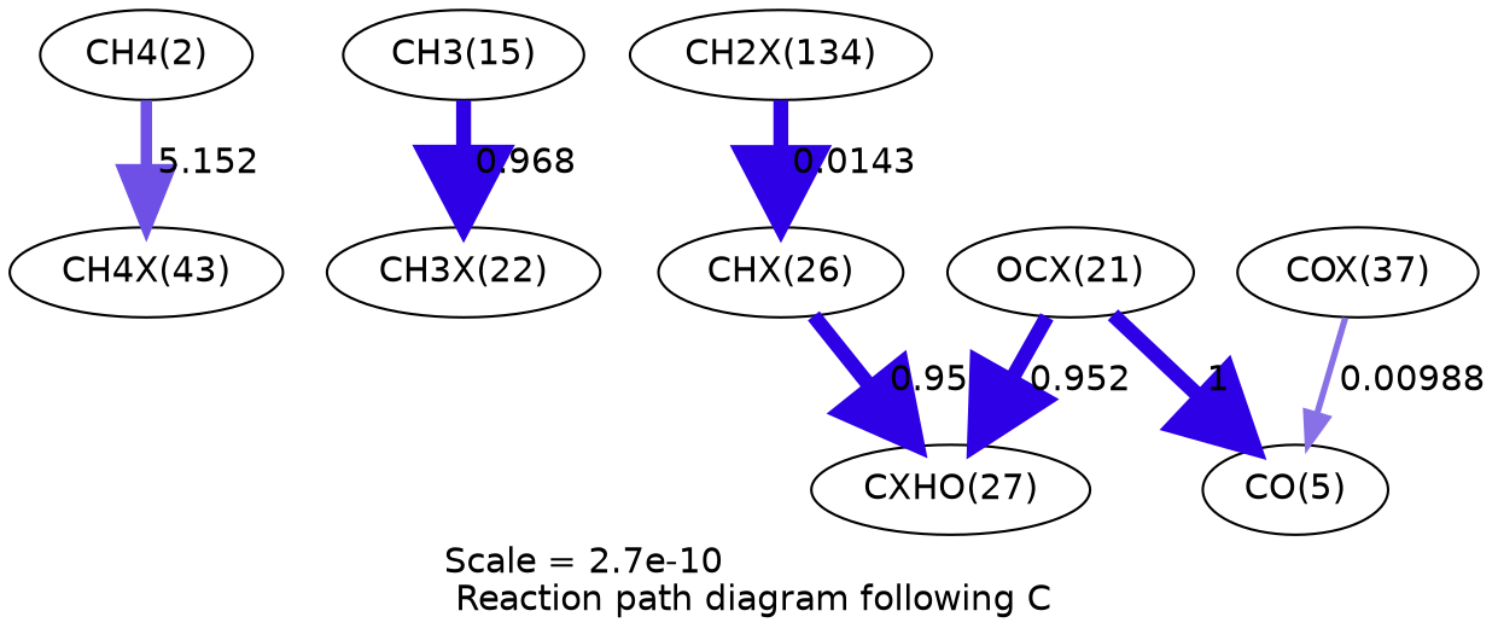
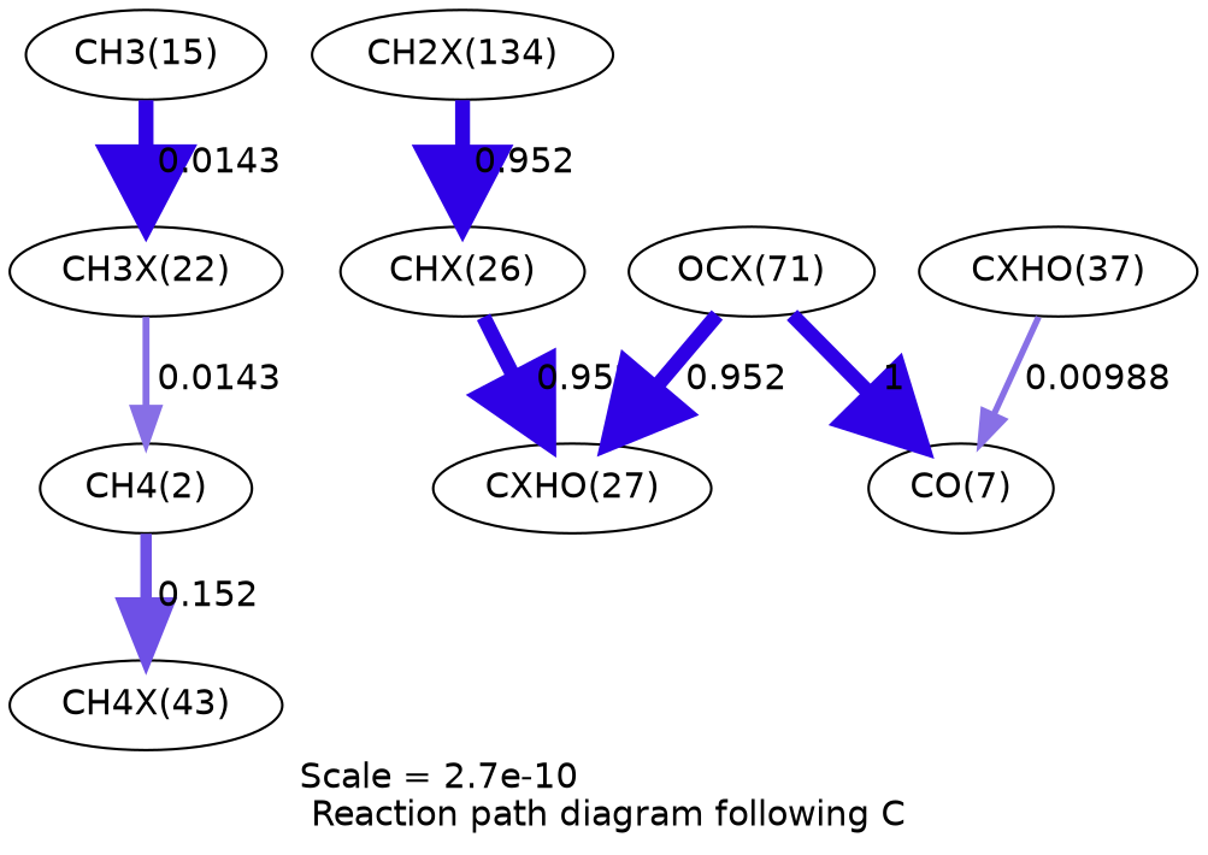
  digraph {
    fontname=Helvetica
    label="Scale = 2.7e-10\l Reaction path diagram following C"
    node [fontname=Helvetica]
    edge [arrowsize=2.98 color="0.7, 1.45, 0.9" fontname=Helvetica penwidth=5.96]
    n1 [label="CH4(2)"]
    n2 [label="CH4X(43)"]
    n3 [label="CH3X(22)"]
    n4 [label="CH2X(134)"]
    n5 [label="CHX(26)"]
    n6 [label="CH3(15)"]
    n7 [label="CXHO(27)"]
-   n8 [label="OCX(21)"]
-   n9 [label="CO(5)"]
-   n10 [label="COX(37)"]
-   n1 -> n2 [arrowsize=2.29 color="0.7, 0.652, 0.9" label=" 5.152" penwidth=4.58]
-   n4 -> n5 [label=" 0.0143"]
+   n8 [label="OCX(71)"]
+   n9 [label="CO(7)"]
+   n10 [label="CXHO(37)"]
+   n1 -> n2 [arrowsize=2.29 color="0.7, 0.652, 0.9" label=" 0.152" penwidth=4.58]
+   n3 -> n1 [arrowsize=1.4 color="0.7, 0.514, 0.9" label=" 0.0143" penwidth=2.79]
+   n4 -> n5 [label=" 0.952"]
    n5 -> n7 [label=" 0.952"]
-   n6 -> n3 [arrowsize=2.99 color="0.7, 1.47, 0.9" label=" 0.968" penwidth=5.98]
+   n6 -> n3 [arrowsize=2.99 color="0.7, 1.47, 0.9" label=" 0.0143" penwidth=5.98]
    n8 -> n7 [label=" 0.952"]
    n8 -> n9 [arrowsize=3 color="0.7, 1.5, 0.9" label=" 1" penwidth=6]
    n10 -> n9 [arrowsize=1.26 color="0.7, 0.51, 0.9" label=" 0.00988" penwidth=2.51]
  }
